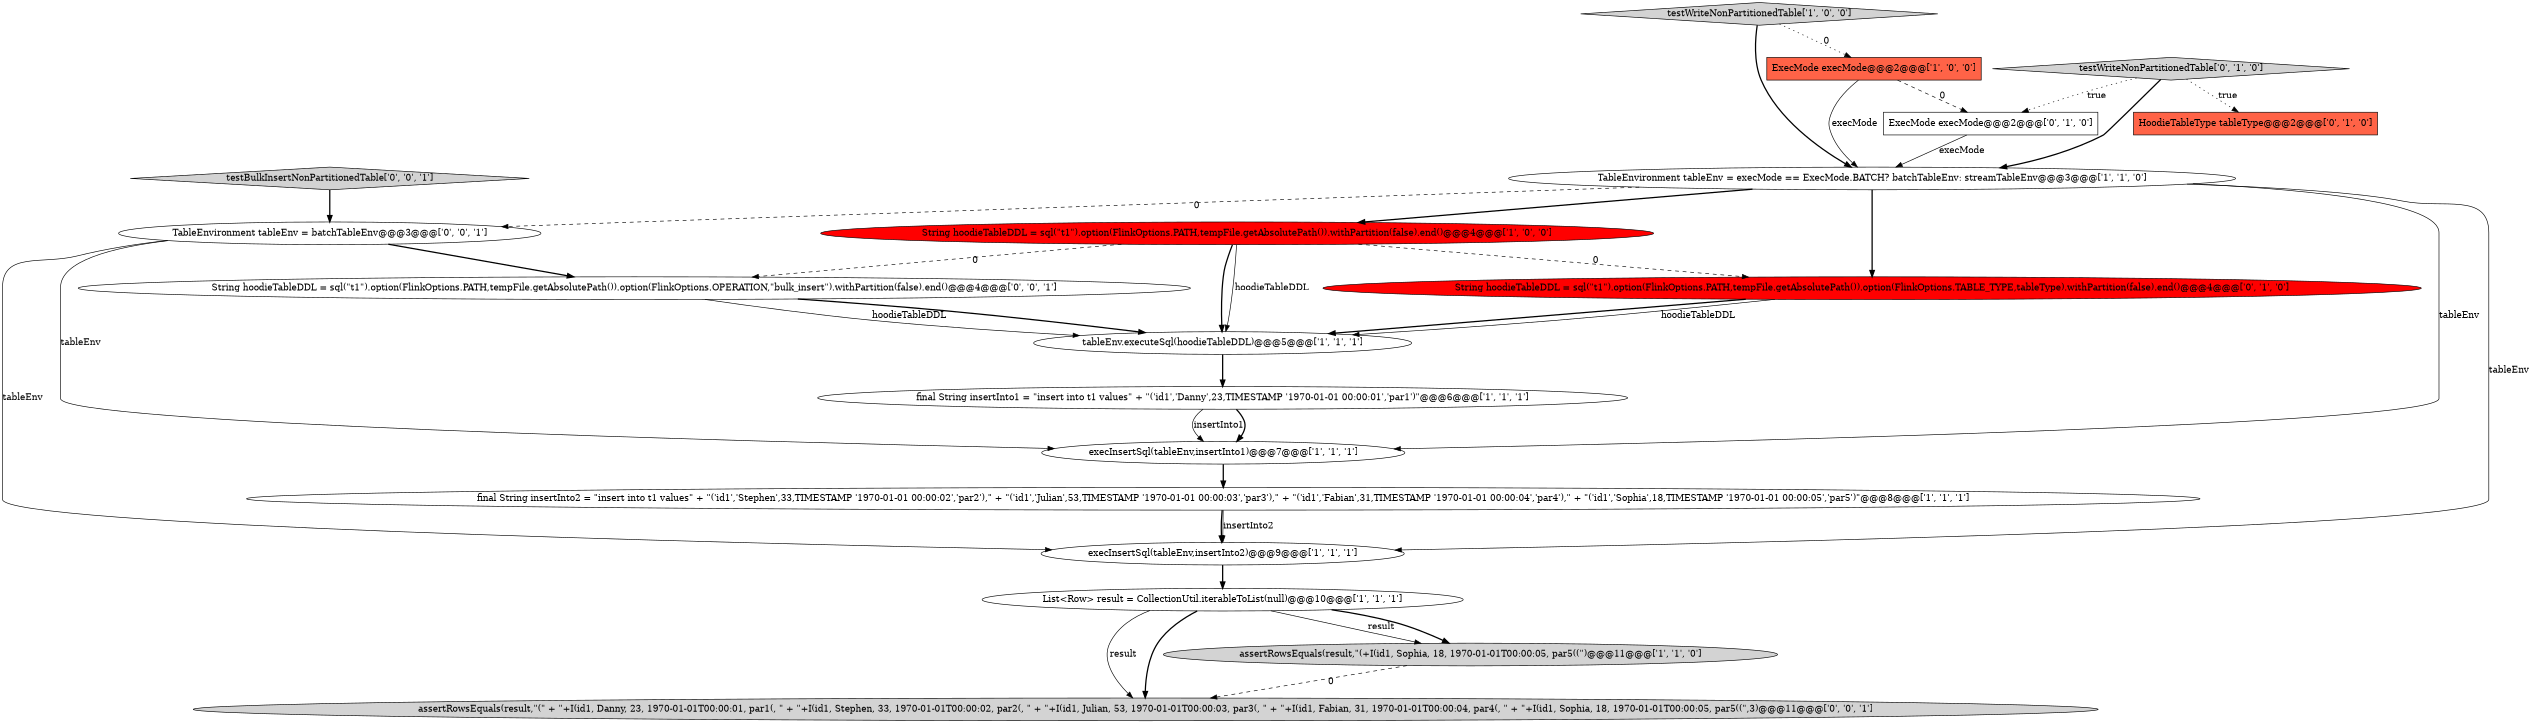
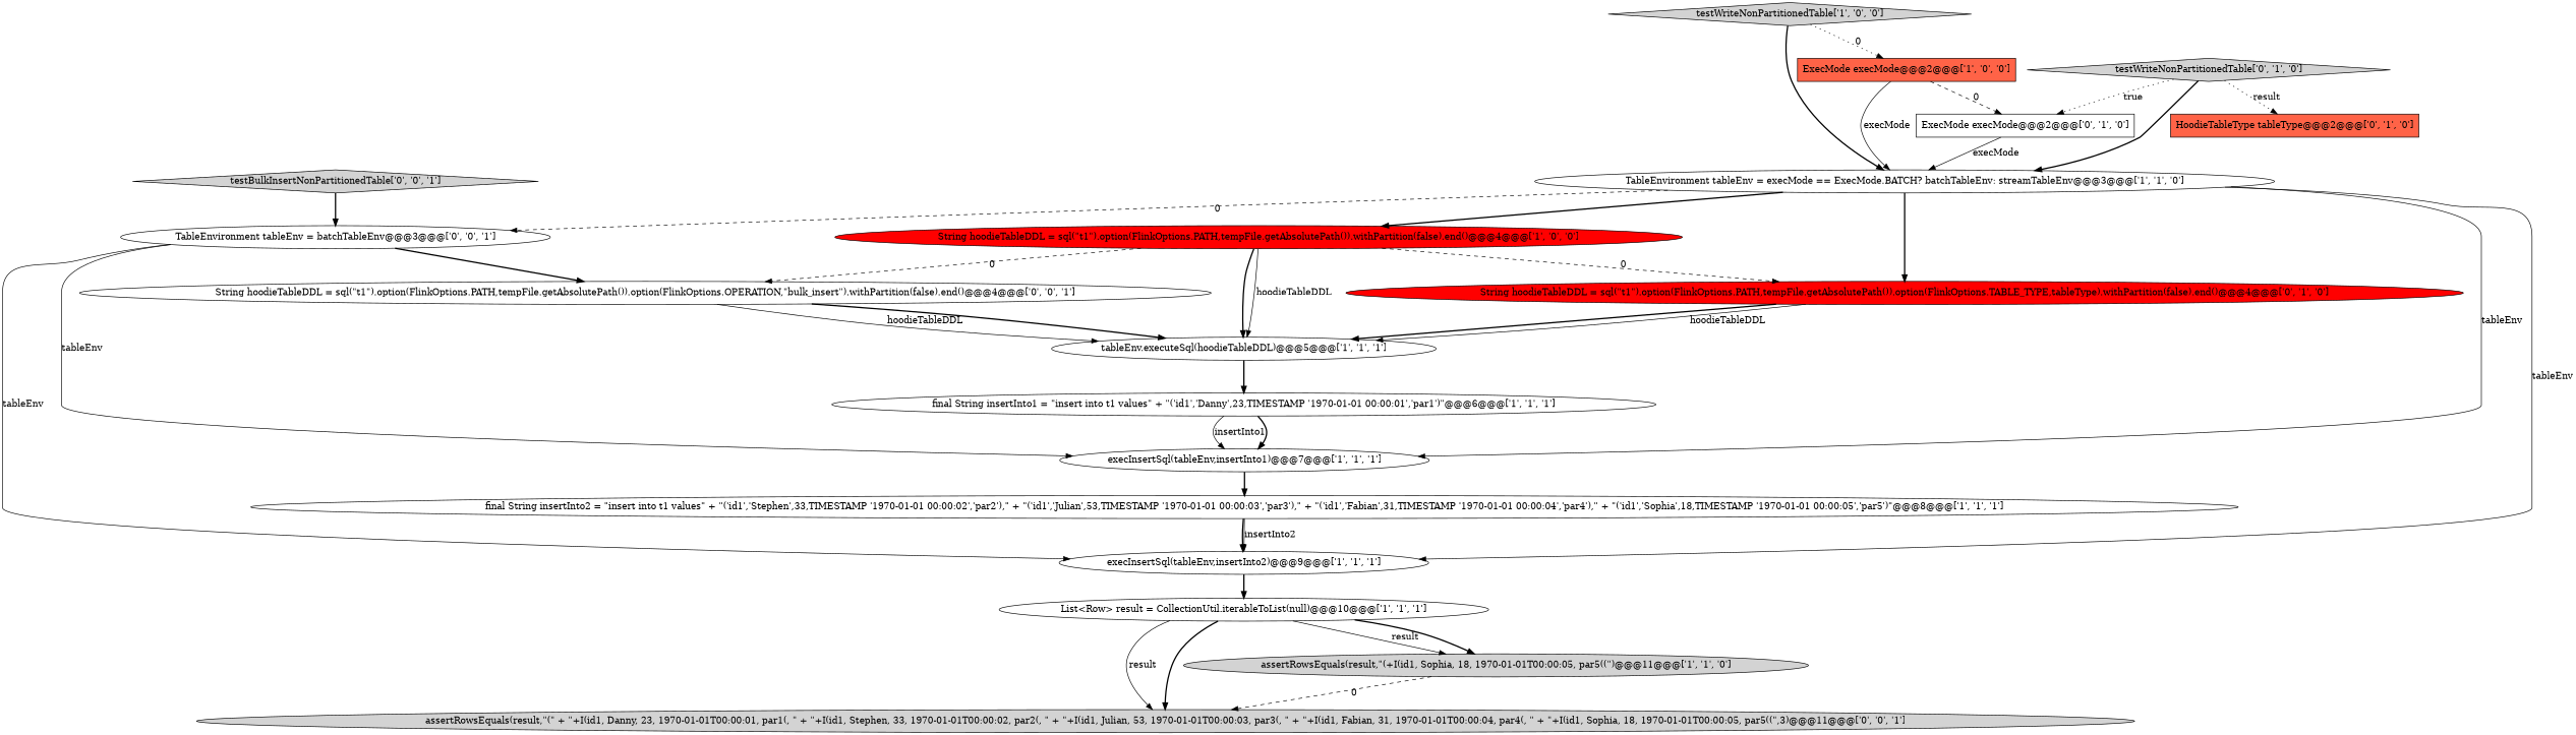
  digraph {
    node [fillcolor=white shape=ellipse style=filled]
    edge [style=bold]
    n1 [label="TableEnvironment tableEnv = execMode == ExecMode.BATCH? batchTableEnv: streamTableEnv@@@3@@@['1', '1', '0']"]
    n2 [label="execInsertSql(tableEnv,insertInto1)@@@7@@@['1', '1', '1']"]
    n3 [fillcolor=red label="String hoodieTableDDL = sql(\"t1\").option(FlinkOptions.PATH,tempFile.getAbsolutePath()).option(FlinkOptions.TABLE_TYPE,tableType).withPartition(false).end()@@@4@@@['0', '1', '0']"]
    n4 [fillcolor=red label="String hoodieTableDDL = sql(\"t1\").option(FlinkOptions.PATH,tempFile.getAbsolutePath()).withPartition(false).end()@@@4@@@['1', '0', '0']"]
    n5 [label="TableEnvironment tableEnv = batchTableEnv@@@3@@@['0', '0', '1']"]
    n6 [label="execInsertSql(tableEnv,insertInto2)@@@9@@@['1', '1', '1']"]
    n7 [label="final String insertInto2 = \"insert into t1 values\" + \"('id1','Stephen',33,TIMESTAMP '1970-01-01 00:00:02','par2'),\" + \"('id1','Julian',53,TIMESTAMP '1970-01-01 00:00:03','par3'),\" + \"('id1','Fabian',31,TIMESTAMP '1970-01-01 00:00:04','par4'),\" + \"('id1','Sophia',18,TIMESTAMP '1970-01-01 00:00:05','par5')\"@@@8@@@['1', '1', '1']"]
    n8 [label="tableEnv.executeSql(hoodieTableDDL)@@@5@@@['1', '1', '1']"]
    n9 [label="String hoodieTableDDL = sql(\"t1\").option(FlinkOptions.PATH,tempFile.getAbsolutePath()).option(FlinkOptions.OPERATION,\"bulk_insert\").withPartition(false).end()@@@4@@@['0', '0', '1']"]
    n10 [label="List<Row> result = CollectionUtil.iterableToList(null)@@@10@@@['1', '1', '1']"]
    n11 [label="final String insertInto1 = \"insert into t1 values\" + \"('id1','Danny',23,TIMESTAMP '1970-01-01 00:00:01','par1')\"@@@6@@@['1', '1', '1']"]
    n12 [label="ExecMode execMode@@@2@@@['0', '1', '0']" shape=box]
    n13 [fillcolor=tomato label="ExecMode execMode@@@2@@@['1', '0', '0']" shape=box]
    n14 [fillcolor=lightgray label="testBulkInsertNonPartitionedTable['0', '0', '1']" shape=diamond]
    n15 [fillcolor=lightgray label="assertRowsEquals(result,\"(\" + \"+I(id1, Danny, 23, 1970-01-01T00:00:01, par1(, \" + \"+I(id1, Stephen, 33, 1970-01-01T00:00:02, par2(, \" + \"+I(id1, Julian, 53, 1970-01-01T00:00:03, par3(, \" + \"+I(id1, Fabian, 31, 1970-01-01T00:00:04, par4(, \" + \"+I(id1, Sophia, 18, 1970-01-01T00:00:05, par5((\",3)@@@11@@@['0', '0', '1']"]
    n16 [fillcolor=lightgray label="assertRowsEquals(result,\"(+I(id1, Sophia, 18, 1970-01-01T00:00:05, par5((\")@@@11@@@['1', '1', '0']"]
    n17 [fillcolor=tomato label="HoodieTableType tableType@@@2@@@['0', '1', '0']" shape=box]
    n18 [fillcolor=lightgray label="testWriteNonPartitionedTable['1', '0', '0']" shape=diamond]
    n19 [fillcolor=lightgray label="testWriteNonPartitionedTable['0', '1', '0']" shape=diamond]
    n1 -> n2 [label=tableEnv style=solid]
    n1 -> n3
    n1 -> n4
    n1 -> n5 [label=0 style=dashed]
    n1 -> n6 [label=tableEnv style=solid]
    n2 -> n7
    n3 -> n8
    n3 -> n8 [label=hoodieTableDDL style=solid]
    n4 -> n3 [label=0 style=dashed]
    n4 -> n8
    n4 -> n8 [label=hoodieTableDDL style=solid]
    n4 -> n9 [label=0 style=dashed]
    n5 -> n2 [label=tableEnv style=solid]
    n5 -> n6 [label=tableEnv style=solid]
    n5 -> n9
    n6 -> n10
    n7 -> n6
    n7 -> n6 [label=insertInto2 style=solid]
    n8 -> n11
    n9 -> n8 [label=hoodieTableDDL style=solid]
    n9 -> n8
    n10 -> n15 [label=result style=solid]
    n10 -> n15
    n10 -> n16 [label=result style=solid]
    n10 -> n16
    n11 -> n2 [label=insertInto1 style=solid]
    n11 -> n2
    n12 -> n1 [label=execMode style=solid]
    n13 -> n1 [label=execMode style=solid]
    n13 -> n12 [label=0 style=dashed]
    n14 -> n5
    n16 -> n15 [label=0 style=dashed]
    n18 -> n1
    n18 -> n13 [label=0 style=dotted]
    n19 -> n1
    n19 -> n12 [label=true style=dotted]
-   n19 -> n17 [label=true style=dotted]
+   n19 -> n17 [label=result style=dotted]
  }
